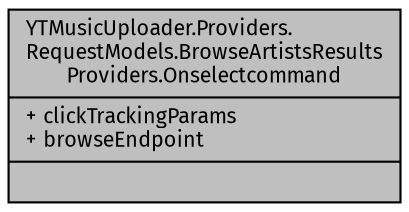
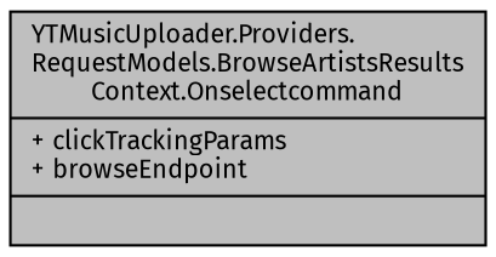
  digraph {
    fontname="Fira Sans"
-   n1 [color=black fillcolor=grey75 fontcolor=black fontname="Fira Sans" fontsize=10 height=0.2 label="{YTMusicUploader.Providers.\lRequestModels.BrowseArtistsResults\lProviders.Onselectcommand\n|+ clickTrackingParams\l+ browseEndpoint\l|}" shape=record style=filled width=0.4]
+   n1 [color=black fillcolor=grey75 fontcolor=black fontname="Fira Sans" fontsize=10 height=0.2 label="{YTMusicUploader.Providers.\lRequestModels.BrowseArtistsResults\lContext.Onselectcommand\n|+ clickTrackingParams\l+ browseEndpoint\l|}" shape=record style=filled width=0.4]
  }
